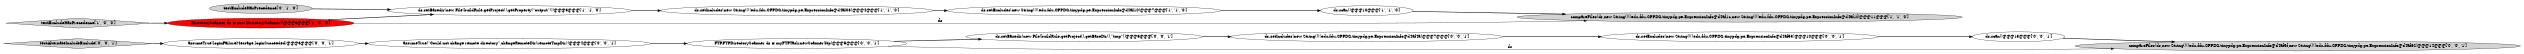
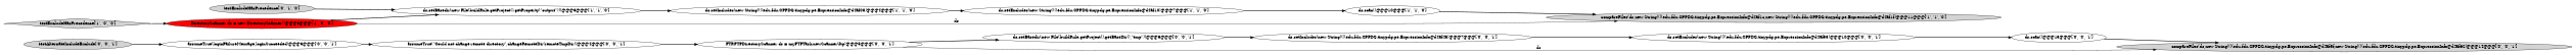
  digraph {
    rankdir=LR
    node [fillcolor=white shape=ellipse style=filled]
    edge [style=bold]
    n1 [label="FTP.FTPDirectoryScanner ds = myFTPTask.newScanner(ftp)@@@5@@@['0', '0', '1']"]
    n2 [label="ds.setBasedir(new File(buildRule.getProject().getBaseDir(),\"tmp\"))@@@6@@@['0', '0', '1']"]
    n3 [fillcolor=lightgray label="compareFiles(ds,new String((((edu.fdu.CPPDG.tinypdg.pe.ExpressionInfo@d4af5f,new String((((edu.fdu.CPPDG.tinypdg.pe.ExpressionInfo@d4af62)@@@14@@@['0', '0', '1']"]
    n4 [label="ds.setIncludes(new String((((edu.fdu.CPPDG.tinypdg.pe.ExpressionInfo@d4af4a)@@@7@@@['0', '0', '1']"]
    n5 [fillcolor=red label="DirectoryScanner ds = new DirectoryScanner()@@@3@@@['1', '0', '0']"]
    n6 [fillcolor=lightgray label="compareFiles(ds,new String((((edu.fdu.CPPDG.tinypdg.pe.ExpressionInfo@d4af1c,new String((((edu.fdu.CPPDG.tinypdg.pe.ExpressionInfo@d4af1f)@@@11@@@['1', '1', '0']"]
    n7 [label="ds.setBasedir(new File(buildRule.getProject().getProperty(\"output\")))@@@3@@@['1', '1', '0']"]
    n8 [label="ds.setIncludes(new String((((edu.fdu.CPPDG.tinypdg.pe.ExpressionInfo@d4af08)@@@4@@@['1', '1', '0']"]
    n9 [label="ds.setExcludes(new String((((edu.fdu.CPPDG.tinypdg.pe.ExpressionInfo@d4af53)@@@10@@@['0', '0', '1']"]
-   n10 [fillcolor=lightgray label="testAlternateIncludeExclude['0', '0', '1']" shape=diamond]
+   n10 [fillcolor=lightgray label="testAlternateIncludeExclude['0', '0', '1']"]
    n11 [label="assumeTrue(loginFailureMessage,loginSucceeded)@@@3@@@['0', '0', '1']"]
    n12 [label="assumeTrue(\"Could not change remote directory\",changeRemoteDir(remoteTmpDir))@@@4@@@['0', '0', '1']"]
    n13 [label="ds.setExcludes(new String((((edu.fdu.CPPDG.tinypdg.pe.ExpressionInfo@d4af10)@@@7@@@['1', '1', '0']"]
    n14 [label="ds.scan()@@@10@@@['1', '1', '0']"]
    n15 [fillcolor=lightgray label="testExcludeHasPrecedence['1', '0', '0']" shape=diamond]
    n16 [fillcolor=lightgray label="testExcludeHasPrecedence['0', '1', '0']"]
    n17 [label="ds.scan()@@@13@@@['0', '0', '1']"]
    n1 -> n2
    n1 -> n3 [label=ds style=solid]
    n2 -> n4
    n4 -> n9
    n5 -> n6 [label=ds style=solid]
    n5 -> n7
    n7 -> n8
    n8 -> n13
    n9 -> n17
    n10 -> n11
    n11 -> n12
    n12 -> n1
    n13 -> n14
    n14 -> n6
    n15 -> n5
    n16 -> n7
    n17 -> n3
  }
